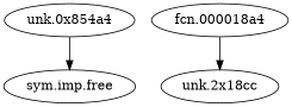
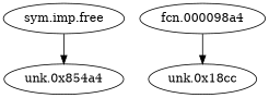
  digraph {
    n1 [label="sym.imp.free"]
    n2 [label="unk.0x854a4"]
-   n3 [label="fcn.000018a4"]
-   n4 [label="unk.2x18cc"]
-   n2 -> n1
+   n3 [label="fcn.000098a4"]
+   n4 [label="unk.0x18cc"]
+   n1 -> n2
    n3 -> n4
  }
